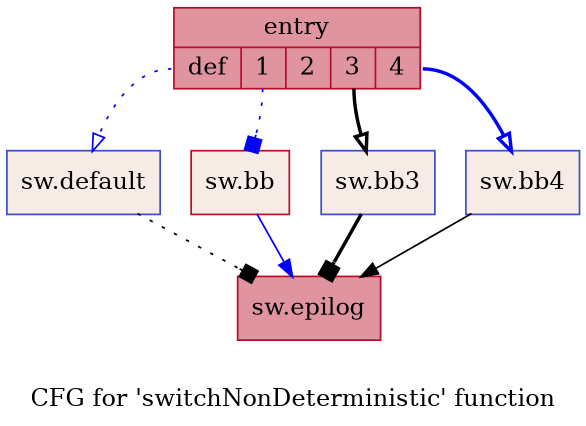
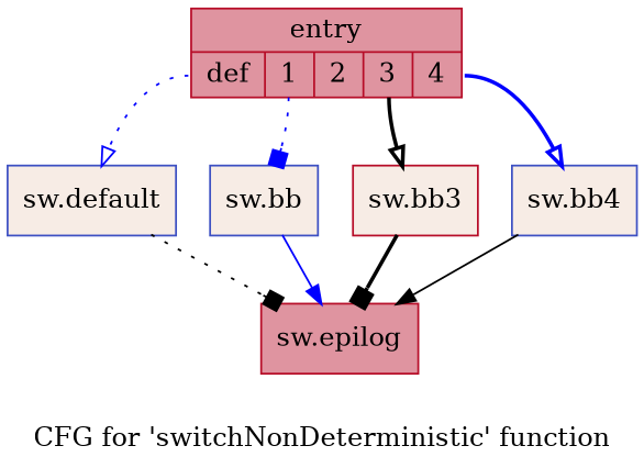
  digraph {
    label="CFG for 'switchNonDeterministic' function"
    node [color="#3d50c3ff" fillcolor="#ecd3c570" shape=record style=filled]
    edge [arrowhead=onormal color=blue style=dotted]
    n1 [color="#b70d28ff" fillcolor="#b70d2870" label="{entry|{<s0>def|<s1>1|<s2>2|<s3>3|<s4>4}}"]
    n2 [label="{sw.default}"]
-   n3 [color="#b70d28ff" label="{sw.bb}"]
-   n4 [label="{sw.bb3}"]
+   n3 [label="{sw.bb}"]
+   n4 [color="#b70d28ff" label="{sw.bb3}"]
    n5 [label="{sw.bb4}"]
    n6 [color="#b70d28ff" fillcolor="#b70d2870" label="{sw.epilog}"]
    n1 -> n2 [tailport=s0]
    n1 -> n3 [arrowhead=box tailport=s1]
    n1 -> n4 [color=black style=bold tailport=s3]
    n1 -> n5 [style=bold tailport=s4]
    n2 -> n6 [arrowhead=box color=black]
    n3 -> n6 [arrowhead=normal style=solid]
    n4 -> n6 [arrowhead=box color=black style=bold]
    n5 -> n6 [arrowhead=normal color=black style=solid]
  }
